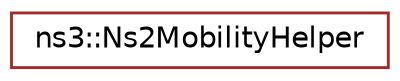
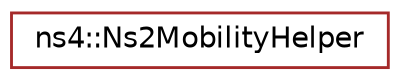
  digraph {
    rankdir=LR
-   n1 [color=brown fillcolor=white fontname=Helvetica fontsize=10 height=0.2 label="ns3::Ns2MobilityHelper" shape=record style=filled width=0.4]
+   n1 [color=brown fillcolor=white fontname=Helvetica fontsize=10 height=0.2 label="ns4::Ns2MobilityHelper" shape=record style=filled width=0.4]
  }
